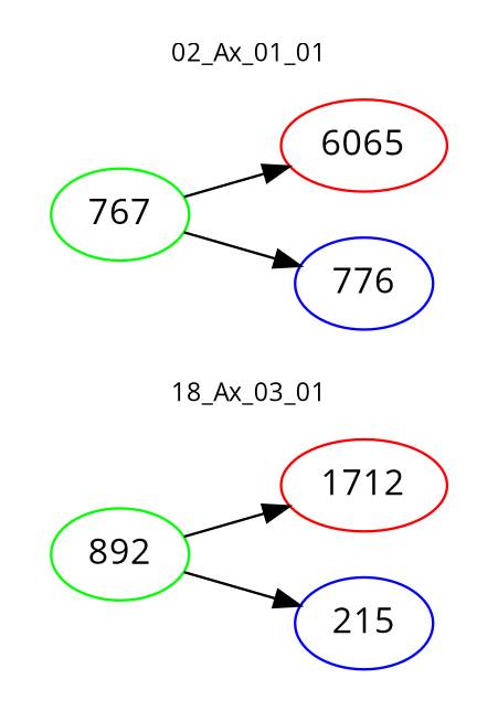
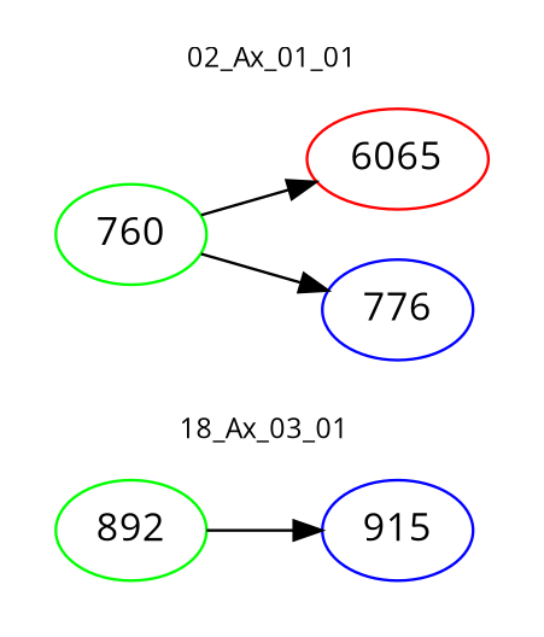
  digraph {
    fontname="Open Sans"
    rankdir=LR
    node [color=green fontname="Open Sans"]
    edge [color=black fontname="Open Sans"]
    n1 [label=892]
-   n2 [color=blue label=215]
-   n3 [color=red label=1712]
-   n4 [label=767]
+   n2 [color=blue label=915]
+   n4 [label=760]
    n5 [color=blue label=776]
    n6 [color=red label=6065]
    subgraph cluster_1 {
      color=white
      fontsize=10
      label="18_Ax_03_01"
      n1
      n2
-     n3
    }
    subgraph cluster_2 {
      color=white
      fontsize=10
      label="02_Ax_01_01"
      n4
      n5
      n6
    }
    n1 -> n2
-   n1 -> n3
    n4 -> n5
    n4 -> n6
  }
